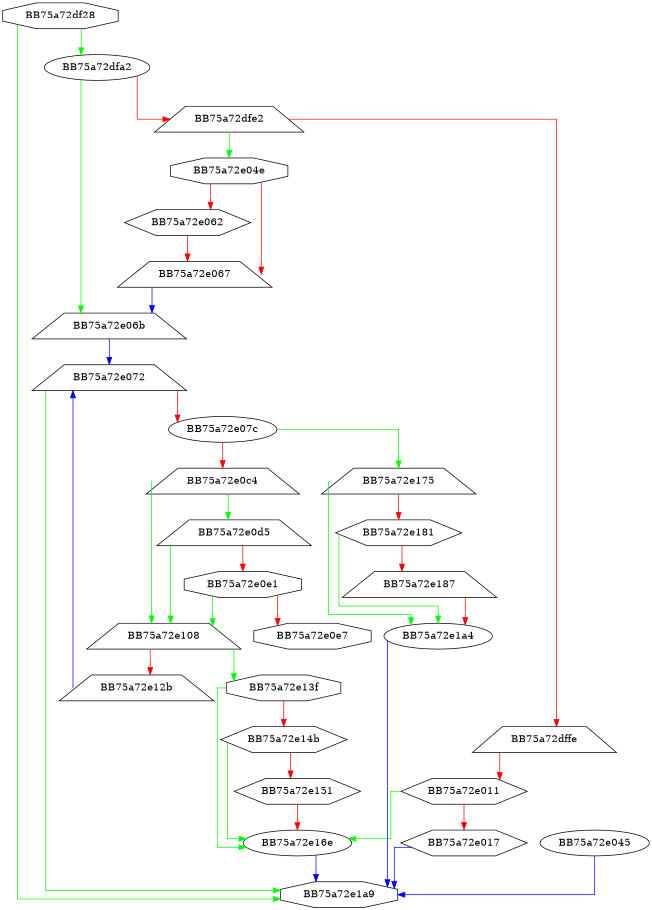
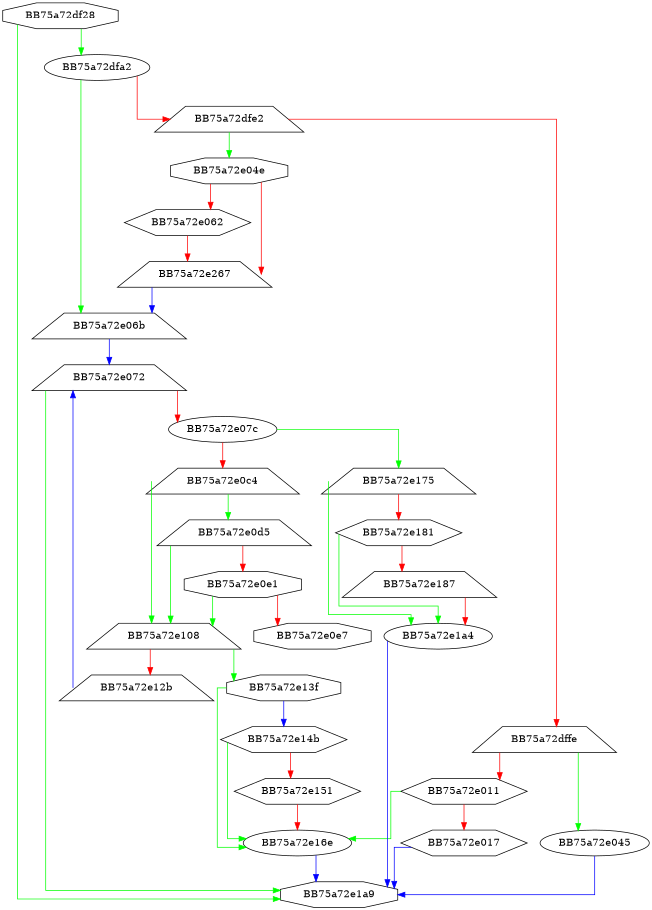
  digraph {
    splines=ortho
    node [shape=trapezium]
    edge [color=red]
    BB75a72df28 [shape=octagon]
    BB75a72e1a9 [shape=octagon]
    BB75a72dfa2 [shape=ellipse]
    BB75a72e06b
    BB75a72dfe2
    BB75a72e072
    BB75a72e04e [shape=octagon]
    BB75a72dffe
    BB75a72e07c [shape=ellipse]
-   BB75a72e067
+   BB75a72e067 [label=BB75a72e267]
    BB75a72e062 [shape=hexagon]
    BB75a72e045 [shape=ellipse]
    BB75a72e011 [shape=hexagon]
    BB75a72e017 [shape=hexagon]
    BB75a72e16e [shape=ellipse]
    BB75a72e175
    BB75a72e0c4
    BB75a72e1a4 [shape=ellipse]
    BB75a72e181 [shape=hexagon]
    BB75a72e108
    BB75a72e0d5
    BB75a72e187
    BB75a72e13f [shape=octagon]
    BB75a72e12b
    BB75a72e0e1 [shape=octagon]
    BB75a72e14b [shape=hexagon]
    BB75a72e0e7 [shape=octagon]
    BB75a72e151 [shape=hexagon]
    BB75a72df28 -> BB75a72e1a9 [color=green]
    BB75a72df28 -> BB75a72dfa2 [color=green]
    BB75a72dfa2 -> BB75a72e06b [color=green]
    BB75a72dfa2 -> BB75a72dfe2
    BB75a72e06b -> BB75a72e072 [color=blue]
    BB75a72dfe2 -> BB75a72e04e [color=green]
    BB75a72dfe2 -> BB75a72dffe
    BB75a72e072 -> BB75a72e1a9 [color=green]
    BB75a72e072 -> BB75a72e07c
    BB75a72e04e -> BB75a72e067
    BB75a72e04e -> BB75a72e062
+   BB75a72dffe -> BB75a72e045 [color=green]
    BB75a72dffe -> BB75a72e011
    BB75a72e07c -> BB75a72e175 [color=green]
    BB75a72e07c -> BB75a72e0c4
    BB75a72e067 -> BB75a72e06b [color=blue]
    BB75a72e062 -> BB75a72e067
    BB75a72e045 -> BB75a72e1a9 [color=blue]
    BB75a72e011 -> BB75a72e017
    BB75a72e011 -> BB75a72e16e [color=green]
    BB75a72e017 -> BB75a72e1a9 [color=blue]
    BB75a72e16e -> BB75a72e1a9 [color=blue]
    BB75a72e175 -> BB75a72e1a4 [color=green]
    BB75a72e175 -> BB75a72e181
    BB75a72e0c4 -> BB75a72e108 [color=green]
    BB75a72e0c4 -> BB75a72e0d5 [color=green]
    BB75a72e1a4 -> BB75a72e1a9 [color=blue]
    BB75a72e181 -> BB75a72e1a4 [color=green]
    BB75a72e181 -> BB75a72e187
    BB75a72e108 -> BB75a72e13f [color=green]
    BB75a72e108 -> BB75a72e12b
    BB75a72e0d5 -> BB75a72e108 [color=green]
    BB75a72e0d5 -> BB75a72e0e1
    BB75a72e187 -> BB75a72e1a4
    BB75a72e13f -> BB75a72e16e [color=green]
-   BB75a72e13f -> BB75a72e14b
+   BB75a72e13f -> BB75a72e14b [color=blue]
    BB75a72e12b -> BB75a72e072 [color=blue]
    BB75a72e0e1 -> BB75a72e108 [color=green]
    BB75a72e0e1 -> BB75a72e0e7
    BB75a72e14b -> BB75a72e16e [color=green]
    BB75a72e14b -> BB75a72e151
    BB75a72e151 -> BB75a72e16e
  }
